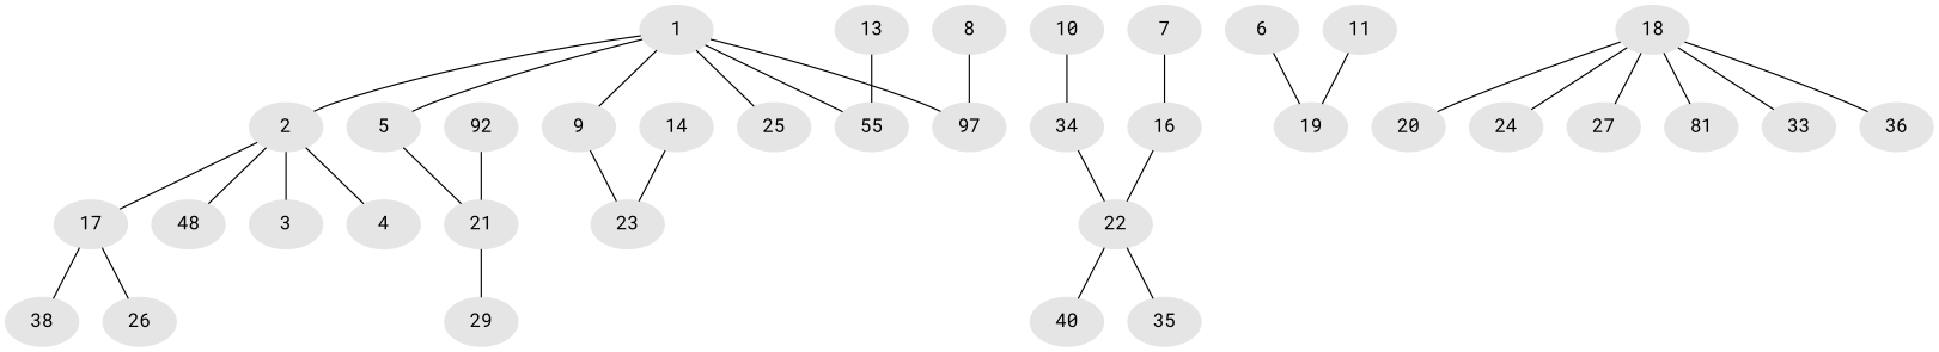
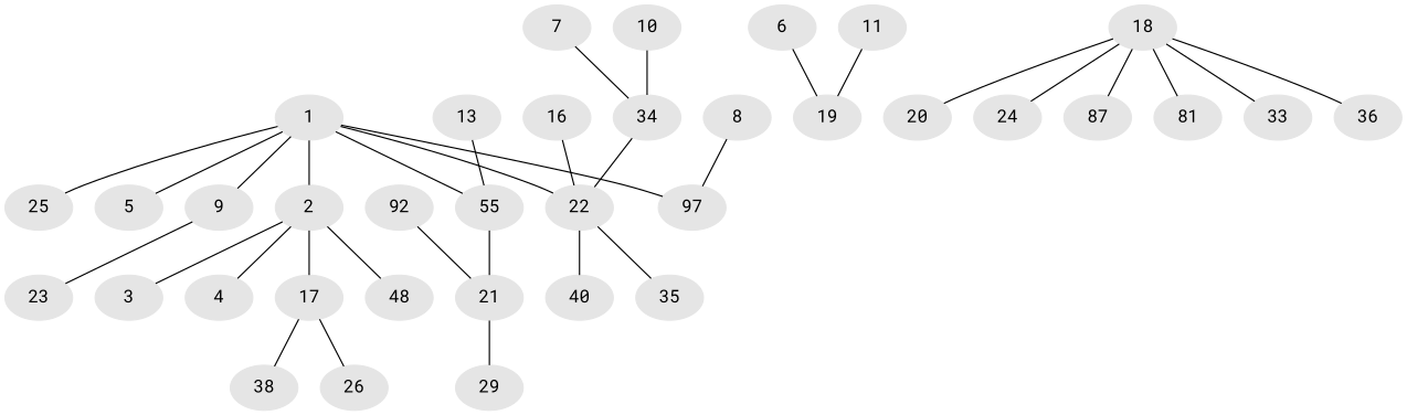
  graph {
    fontname="Roboto Mono"
    node [color=gray90 fontname="Roboto Mono" style=filled]
    edge [fontname="Roboto Mono" weight=1.0]
    1
    2
    5
    9
    n5 [label=55]
    22
    25
    n8 [label=97]
    3
    4
    17
    n12 [label=48]
    21
    23
    n15 [label=40]
    35
    26
    38
    29
    6
    19
    7
    34
    18
    20
    24
-   27
+   27 [label=87]
    n28 [label=81]
    33
    36
    8
    10
    11
    n34 [label=92]
    13
-   14
    16
    1 -- 2
    1 -- 5
    1 -- 9
    1 -- n5
+   1 -- 22
    1 -- 25
    1 -- n8
    2 -- 3
    2 -- 4
    2 -- 17
    2 -- n12
-   5 -- 21
+   n5 -- 21
    9 -- 23
    22 -- n15
    22 -- 35
    17 -- 26
    17 -- 38
    21 -- 29
    6 -- 19
-   7 -- 16
+   7 -- 34
    34 -- 22
    18 -- 20
    18 -- 24
    18 -- 27
    18 -- n28
    18 -- 33
    18 -- 36
    8 -- n8
    10 -- 34
    11 -- 19
    n34 -- 21
    13 -- n5
-   14 -- 23
    16 -- 22
  }
